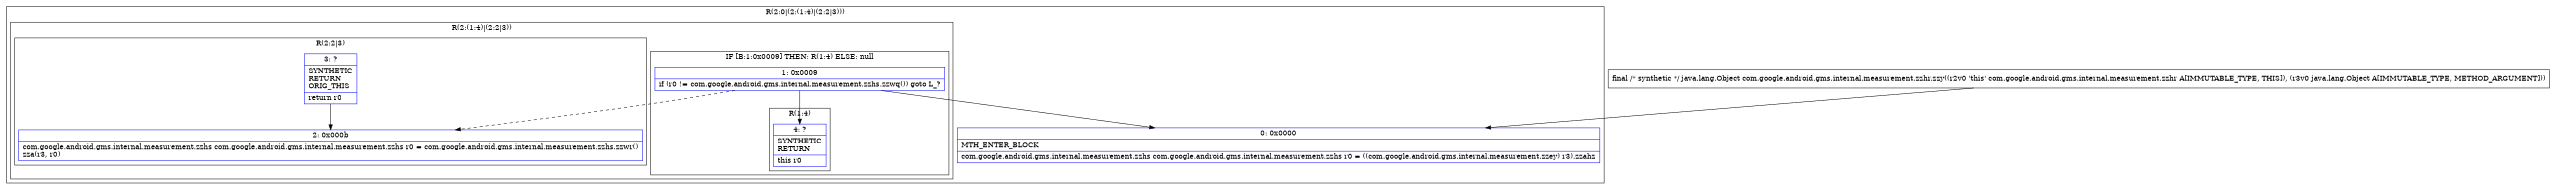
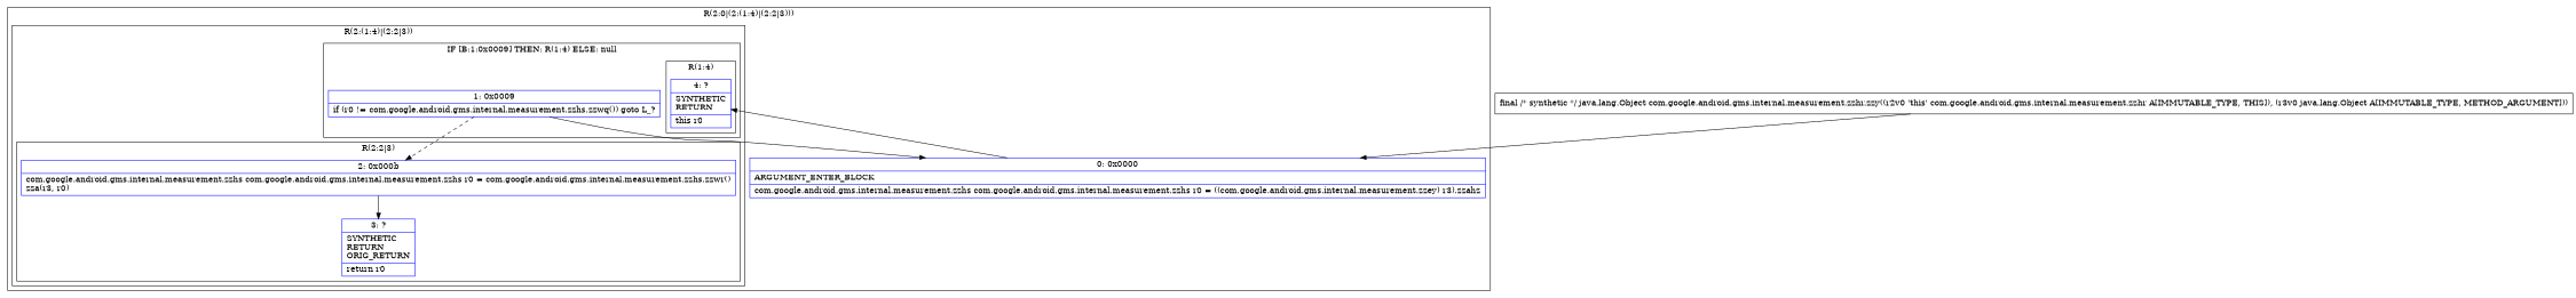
  digraph {
    node [color=blue shape=record]
    n1 [label="{4\:\ ?|SYNTHETIC\lRETURN\l|this r0\l}"]
    n2 [label="{1\:\ 0x0009|if (r0 != com.google.android.gms.internal.measurement.zzhs.zzwq()) goto L_?\l}"]
    n3 [label="{2\:\ 0x000b|com.google.android.gms.internal.measurement.zzhs com.google.android.gms.internal.measurement.zzhs r0 = com.google.android.gms.internal.measurement.zzhs.zzwr()\lzza(r3, r0)\l}"]
-   n4 [label="{3\:\ ?|SYNTHETIC\lRETURN\lORIG_THIS\l|return r0\l}"]
-   n5 [label="{0\:\ 0x0000|MTH_ENTER_BLOCK\l|com.google.android.gms.internal.measurement.zzhs com.google.android.gms.internal.measurement.zzhs r0 = ((com.google.android.gms.internal.measurement.zzey) r3).zzahz\l}"]
+   n4 [label="{3\:\ ?|SYNTHETIC\lRETURN\lORIG_RETURN\l|return r0\l}"]
+   n5 [label="{0\:\ 0x0000|ARGUMENT_ENTER_BLOCK\l|com.google.android.gms.internal.measurement.zzhs com.google.android.gms.internal.measurement.zzhs r0 = ((com.google.android.gms.internal.measurement.zzey) r3).zzahz\l}"]
    n6 [label="{final \/* synthetic *\/ java.lang.Object com.google.android.gms.internal.measurement.zzhr.zzy((r2v0 'this' com.google.android.gms.internal.measurement.zzhr A[IMMUTABLE_TYPE, THIS]), (r3v0 java.lang.Object A[IMMUTABLE_TYPE, METHOD_ARGUMENT])) }" color=""]
    subgraph cluster_1 {
      label="R(2:0|(2:(1:4)|(2:2|3)))"
      n5
      subgraph cluster_2 {
        label="R(2:(1:4)|(2:2|3))"
        subgraph cluster_3 {
          label="IF [B:1:0x0009] THEN: R(1:4) ELSE: null"
          n2
          subgraph cluster_4 {
            label="R(1:4)"
            n1
          }
        }
        subgraph cluster_5 {
          label="R(2:2|3)"
          n3
          n4
        }
      }
    }
-   n2 -> n1
+   n5 -> n1
    n2 -> n3 [style=dashed]
    n2 -> n5
-   n4 -> n3
+   n3 -> n4
    n6 -> n5
  }
